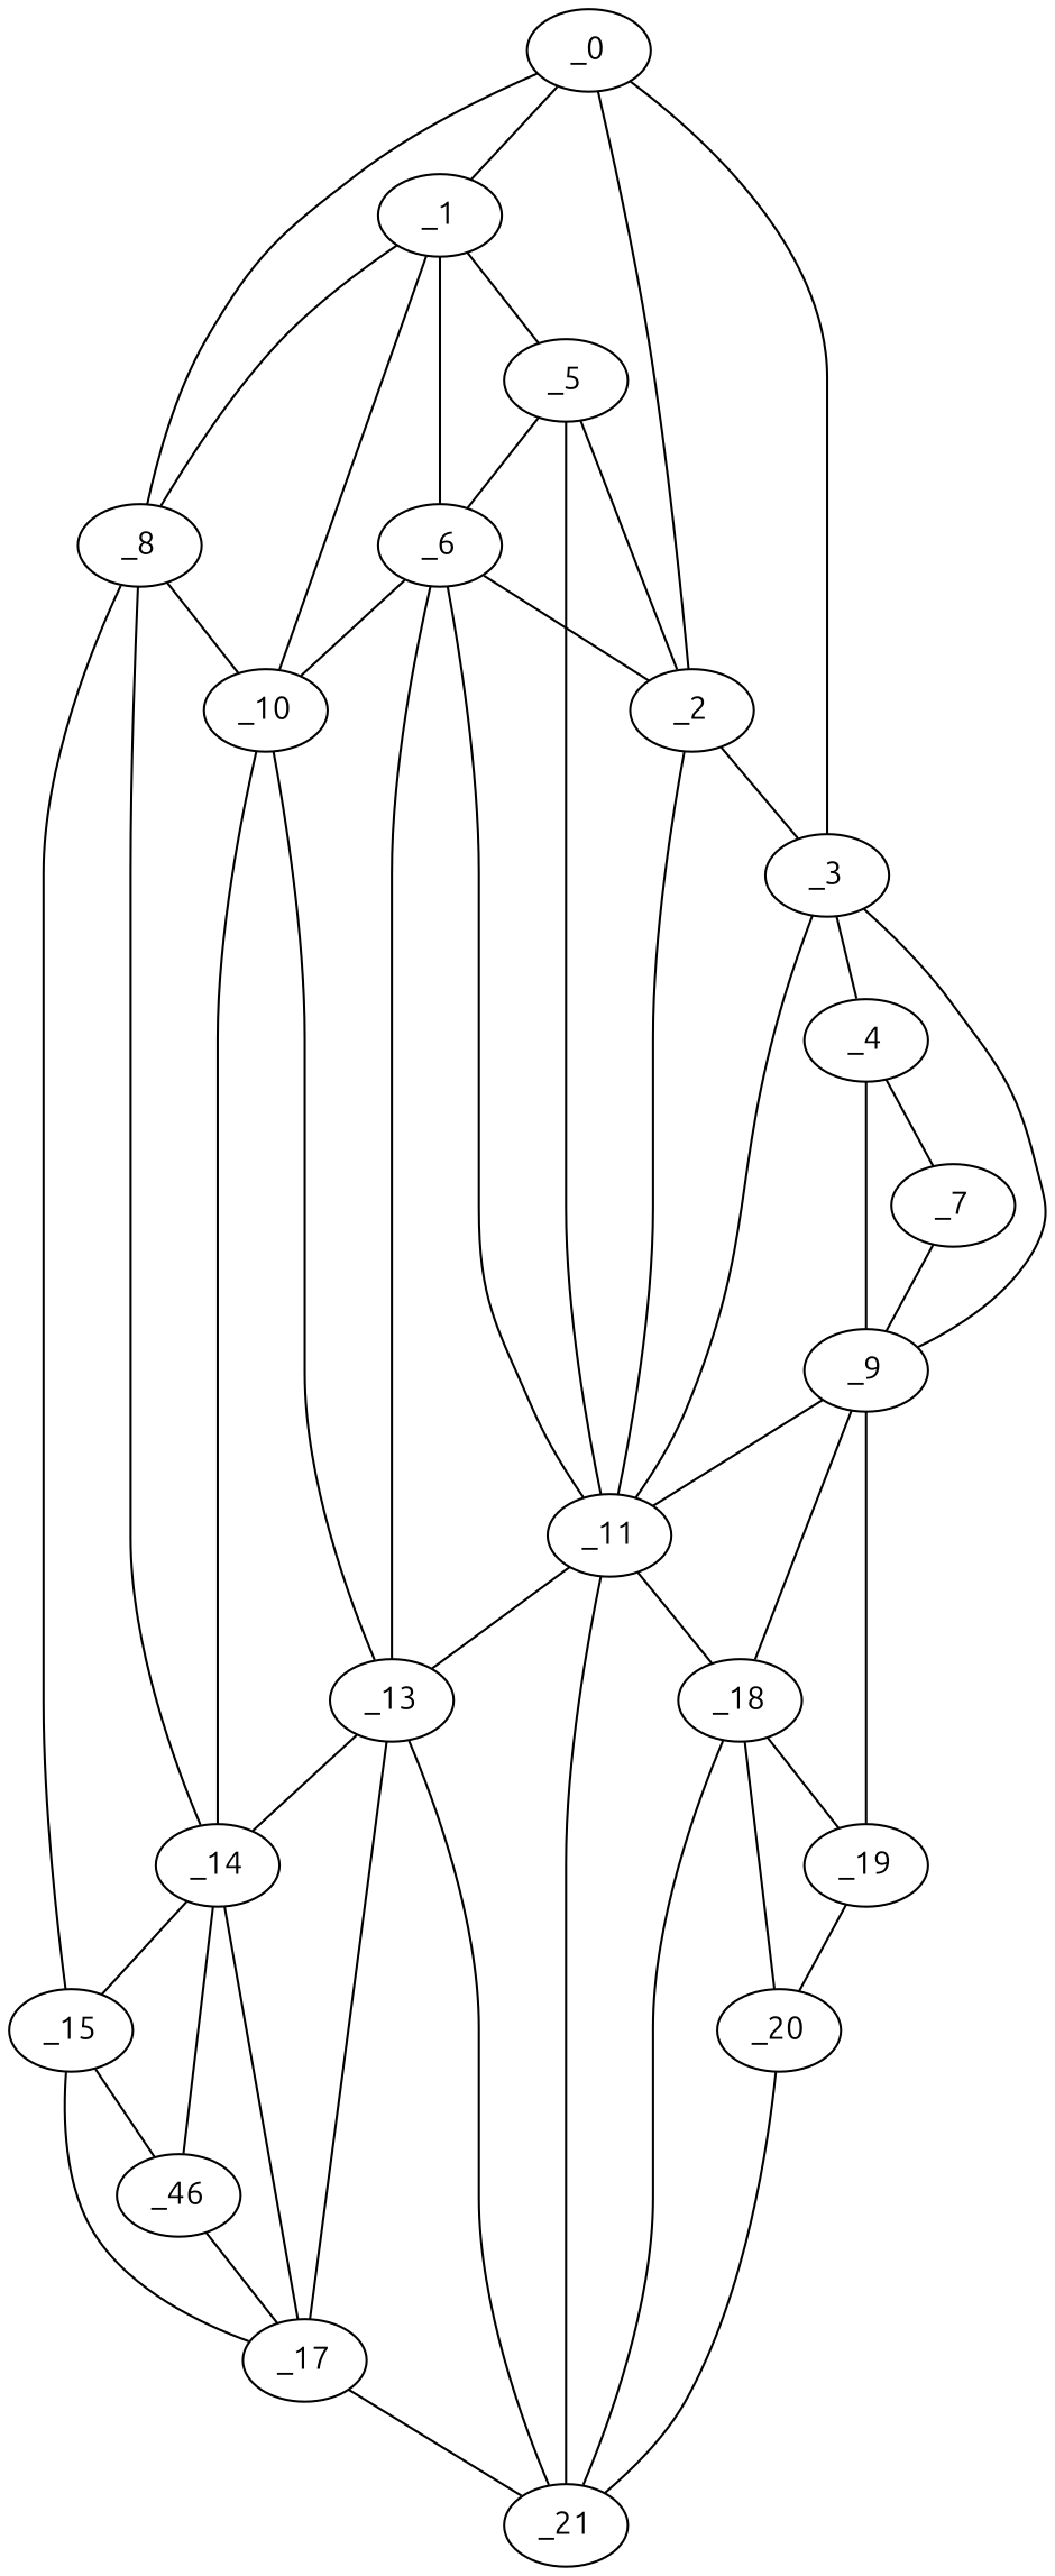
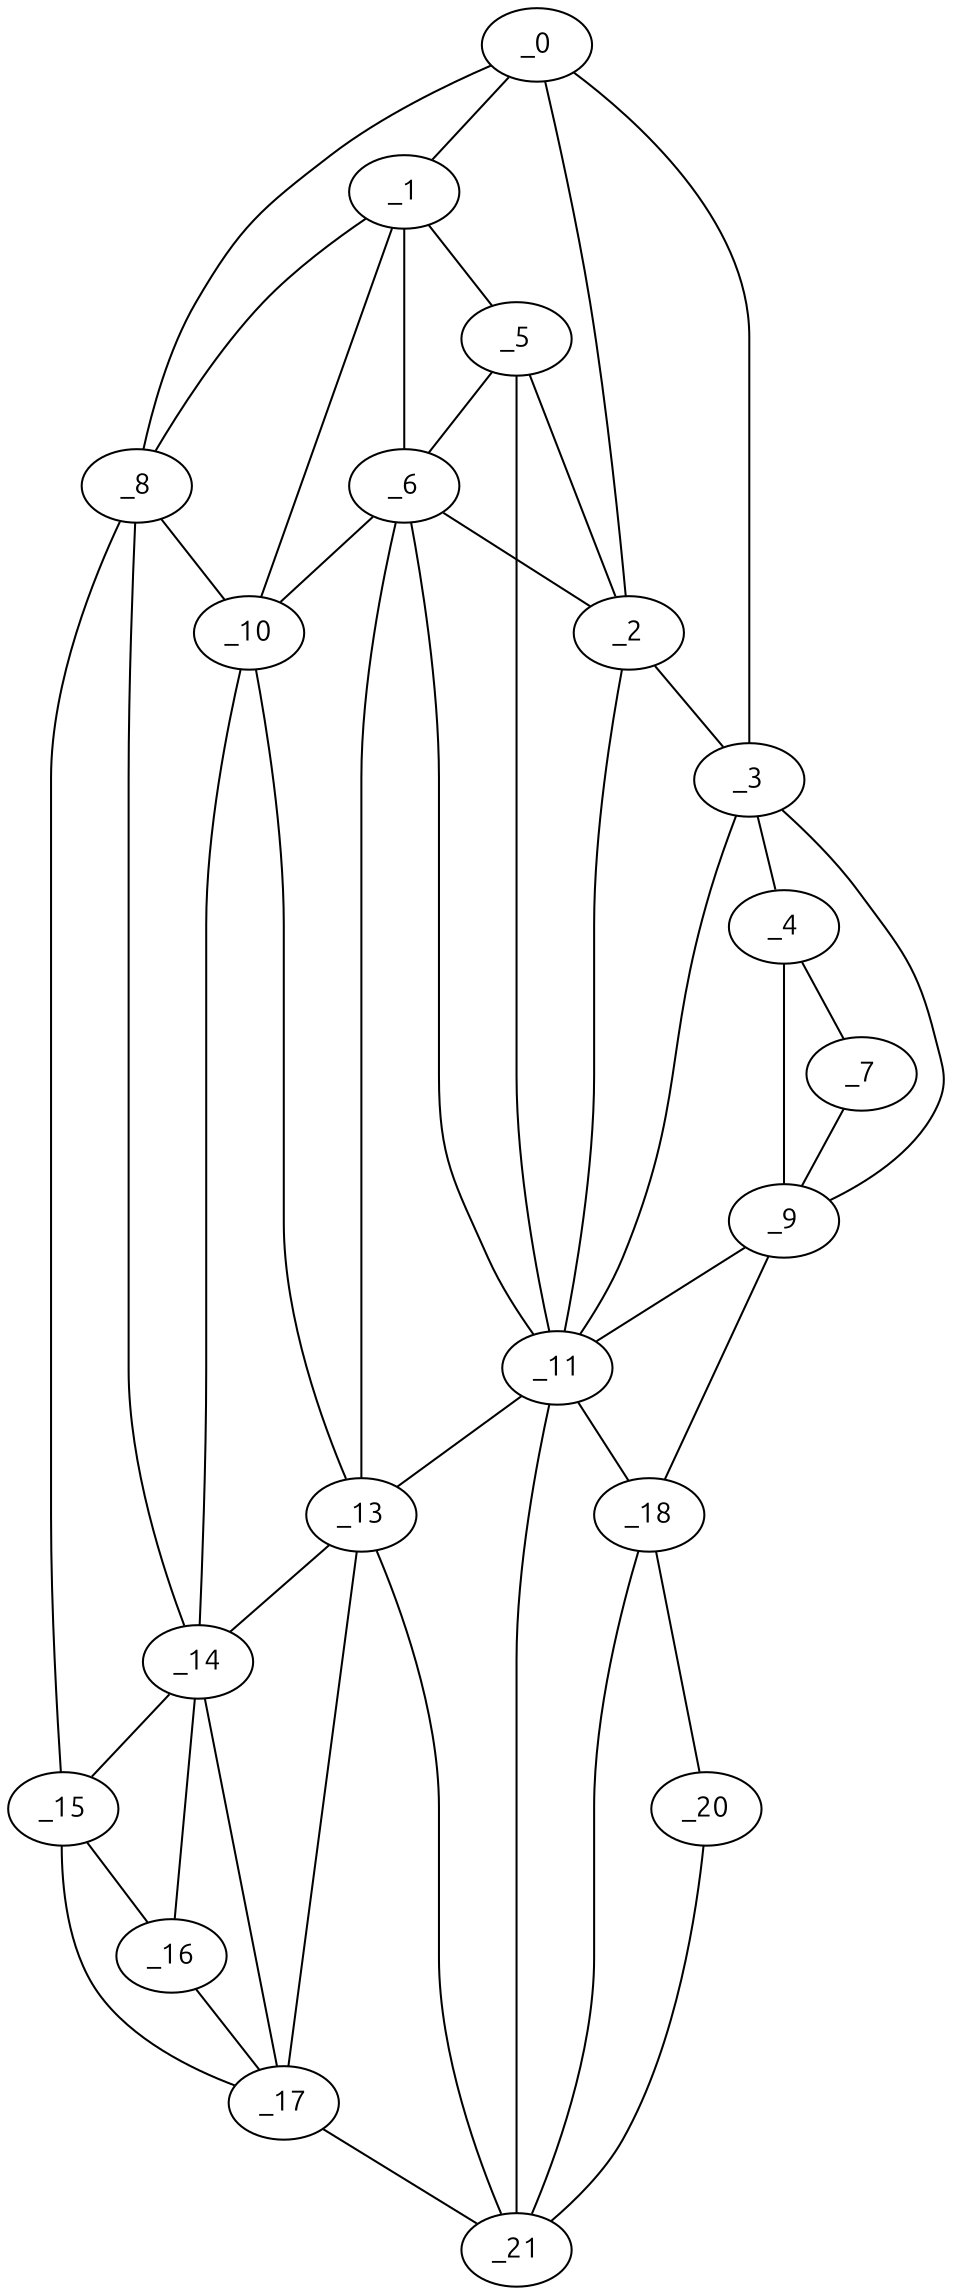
  graph {
    fontname=Ubuntu
    node [fontname=Ubuntu x=37 y=12]
    edge [fontname=Ubuntu valence=2]
    _0 [x=35 y=8]
    _1 [x=36 y=25]
    _2 [y=72]
    _3 [y=93]
    _8 [x=46 y=3]
    _5 [x=39 y=53]
    _6 [x=41 y=48]
    _10 [x=47 y=31]
    _11 [x=47 y=74]
    _4 [x=38 y=106]
    _9 [x=46 y=112]
    _14 [x=68]
    _15 [x=69 y=4]
    _13 [x=51 y=39]
    _18 [x=85 y=113]
    _21 [x=95 y=15]
    _7 [x=44 y=118]
-   _19 [x=86 y=120]
    _17 [x=84]
-   _16 [x=73 y=7 label=_46]
+   _16 [x=73 y=7]
    _20 [x=94 y=117]
    _0 -- _1
    _0 -- _2
    _0 -- _3 [valence=1]
    _0 -- _8 [valence=1]
    _1 -- _8
    _1 -- _5
    _1 -- _6 [valence=1]
    _1 -- _10 [valence=1]
    _2 -- _3
    _2 -- _5 [valence=1]
    _2 -- _11
    _3 -- _11
    _3 -- _4 [valence=1]
    _3 -- _9
    _8 -- _10
    _8 -- _14
    _8 -- _15 [valence=1]
    _5 -- _6
    _5 -- _11 [valence=1]
    _6 -- _2
    _6 -- _10
    _6 -- _11
    _6 -- _13
    _10 -- _14 [valence=1]
    _10 -- _13
    _11 -- _13
    _11 -- _18
    _11 -- _21
    _4 -- _9 [valence=1]
    _4 -- _7 [valence=1]
    _9 -- _11 [valence=1]
    _9 -- _18
-   _9 -- _19
    _14 -- _15
    _14 -- _17
    _14 -- _16
    _15 -- _17
    _15 -- _16 [valence=1]
    _13 -- _14
    _13 -- _21 [valence=1]
    _13 -- _17 [valence=1]
    _18 -- _21
-   _18 -- _19 [valence=1]
    _18 -- _20
    _7 -- _9
-   _19 -- _20 [valence=1]
    _17 -- _21
    _16 -- _17
    _20 -- _21 [valence=1]
  }
